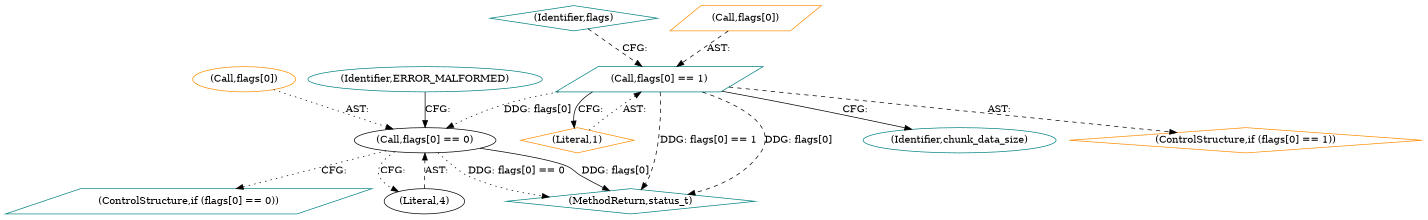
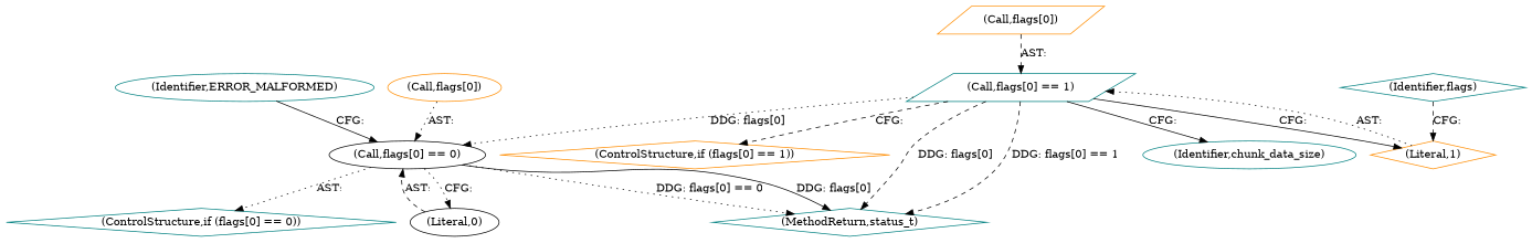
  digraph {
    node [color=teal shape=ellipse]
    edge [style=dotted]
    n1 [label="(Call,flags[0] == 1)" shape=parallelogram]
    n2 [color=black label="(Call,flags[0] == 0)"]
    n3 [color=darkorange label="(ControlStructure,if (flags[0] == 1))" shape=diamond]
    n4 [color=darkorange label="(Literal,1)" shape=diamond]
    n5 [label="(MethodReturn,status_t)" shape=diamond]
    n6 [label="(Identifier,chunk_data_size)"]
-   n7 [label="(ControlStructure,if (flags[0] == 0))" shape=parallelogram]
-   n8 [color=black label="(Literal,4)"]
+   n7 [label="(ControlStructure,if (flags[0] == 0))" shape=diamond]
+   n8 [color=black label="(Literal,0)"]
    n9 [color=darkorange label="(Call,flags[0])"]
    n10 [label="(Identifier,flags)" shape=diamond]
    n11 [label="(Identifier,ERROR_MALFORMED)"]
    n12 [color=darkorange label="(Call,flags[0])" shape=parallelogram]
    n1 -> n2 [label="DDG: flags[0]"]
-   n1 -> n3 [label="AST: " style=dashed]
+   n1 -> n3 [label="CFG: " style=dashed]
    n1 -> n4 [label="CFG: " style=solid]
    n1 -> n5 [label="DDG: flags[0] == 1" style=dashed]
    n1 -> n5 [label="DDG: flags[0]" style=dashed]
    n1 -> n6 [label="CFG: " style=solid]
    n2 -> n5 [label="DDG: flags[0] == 0"]
    n2 -> n5 [label="DDG: flags[0]" style=solid]
-   n2 -> n7 [label="CFG: "]
+   n2 -> n7 [label="AST: "]
    n2 -> n8 [label="CFG: "]
    n4 -> n1 [label="AST: "]
    n8 -> n2 [label="AST: " style=dashed]
    n9 -> n2 [label="AST: "]
-   n10 -> n1 [label="CFG: " style=dashed]
+   n10 -> n4 [label="CFG: " style=dashed]
    n11 -> n2 [label="CFG: " style=solid]
    n12 -> n1 [label="AST: " style=dashed]
  }
